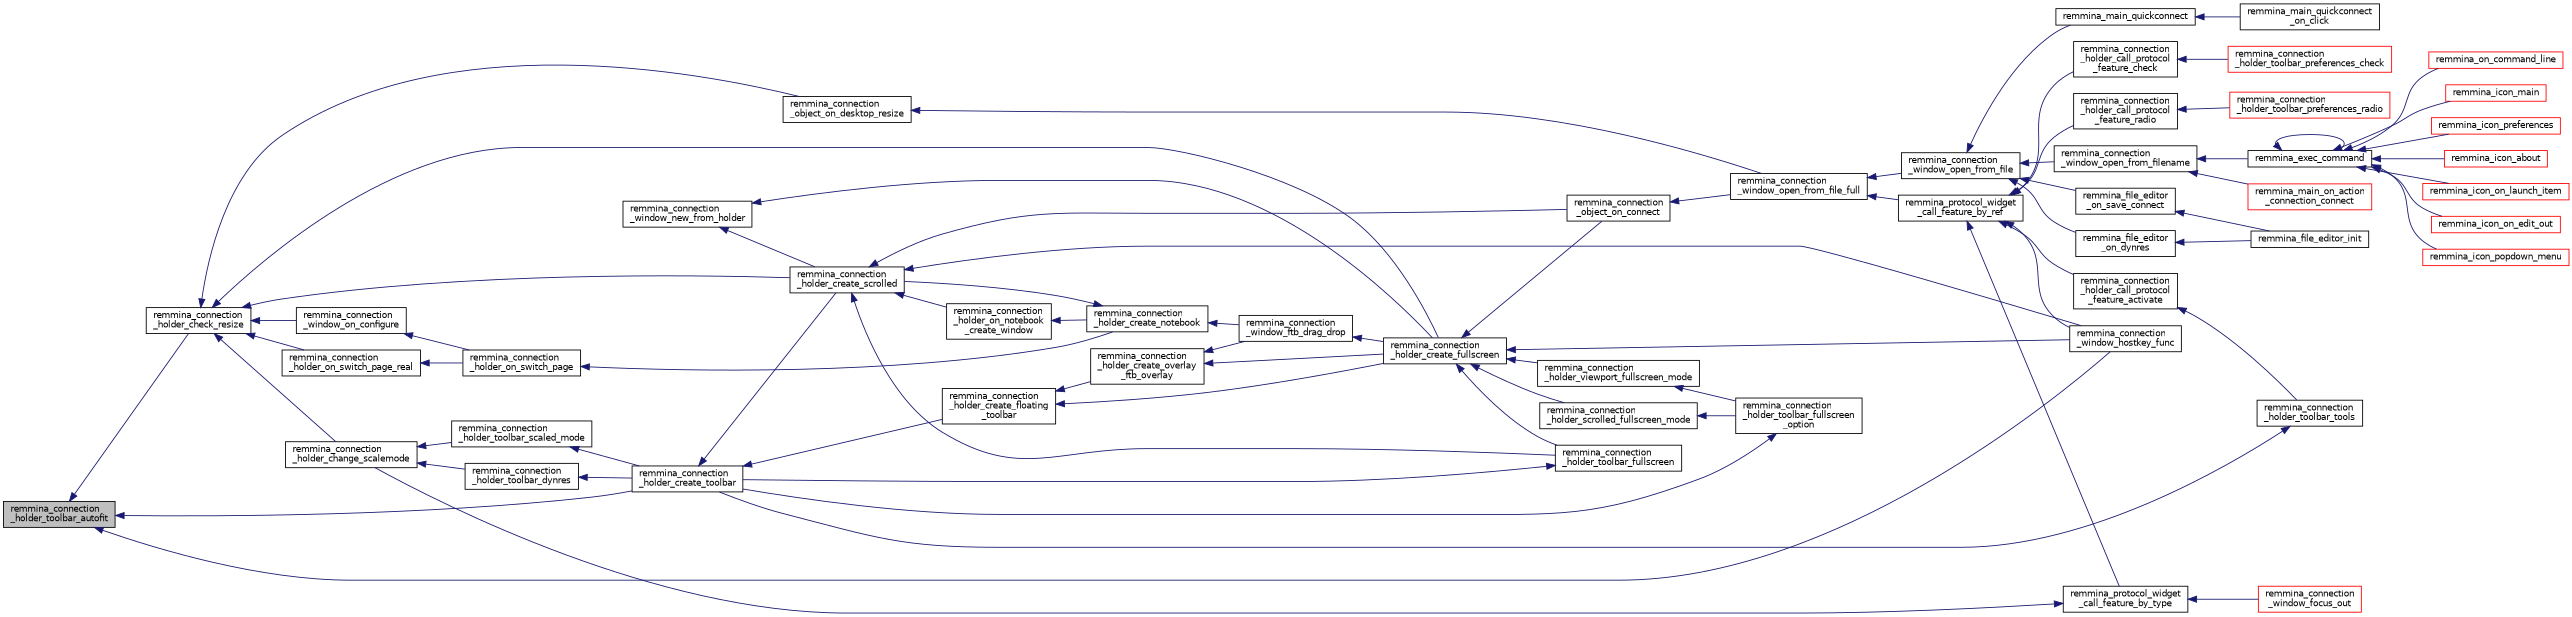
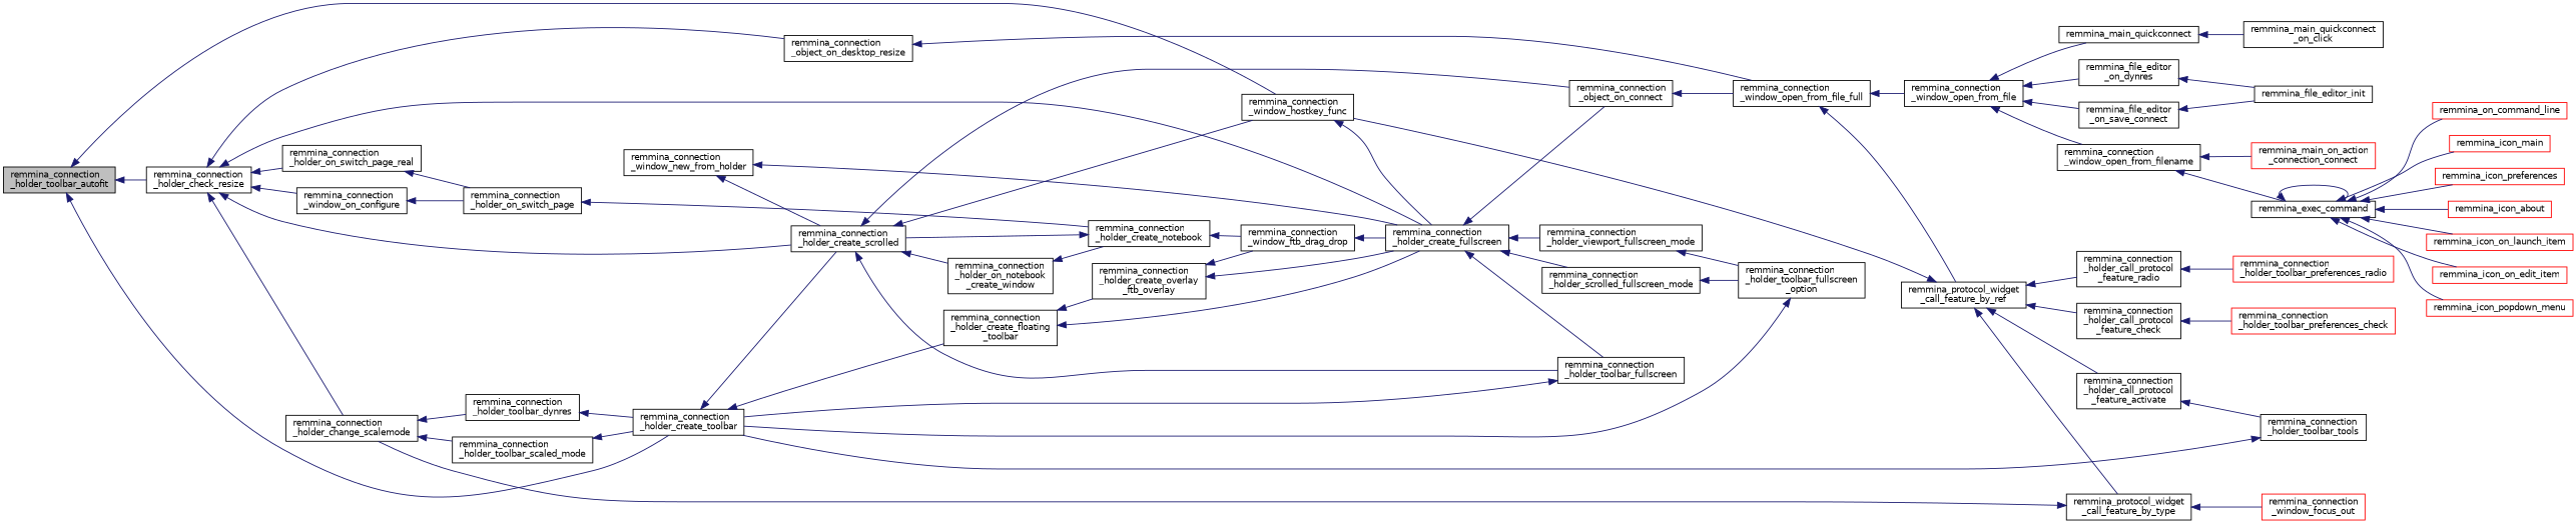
  digraph {
    rankdir=LR
    node [color=black fillcolor=white fontname=Helvetica fontsize=10 shape=record style=filled]
    edge [color=midnightblue dir=back fontname=Helvetica fontsize=10 labelfontname=Helvetica labelfontsize=10 style=solid]
    n1 [fillcolor=grey75 fontcolor=black height=0.2 label="remmina_connection\l_holder_toolbar_autofit" width=0.4]
    n2 [height=0.2 label="remmina_connection\l_holder_check_resize" width=0.4]
    n3 [height=0.2 label="remmina_connection\l_holder_create_toolbar" width=0.4]
    n4 [height=0.2 label="remmina_connection\l_window_hostkey_func" width=0.4]
    n5 [height=0.2 label="remmina_connection\l_holder_change_scalemode" width=0.4]
    n6 [height=0.2 label="remmina_connection\l_holder_create_fullscreen" width=0.4]
    n7 [height=0.2 label="remmina_connection\l_holder_create_scrolled" width=0.4]
    n8 [height=0.2 label="remmina_connection\l_window_on_configure" width=0.4]
    n9 [height=0.2 label="remmina_connection\l_holder_on_switch_page_real" width=0.4]
    n10 [height=0.2 label="remmina_connection\l_object_on_desktop_resize" width=0.4]
    n11 [height=0.2 label="remmina_connection\l_holder_create_floating\l_toolbar" width=0.4]
    n12 [height=0.2 label="remmina_connection\l_holder_toolbar_dynres" width=0.4]
    n13 [height=0.2 label="remmina_connection\l_holder_toolbar_scaled_mode" width=0.4]
    n14 [height=0.2 label="remmina_connection\l_holder_toolbar_fullscreen" width=0.4]
    n15 [height=0.2 label="remmina_connection\l_holder_viewport_fullscreen_mode" width=0.4]
    n16 [height=0.2 label="remmina_connection\l_holder_scrolled_fullscreen_mode" width=0.4]
    n17 [height=0.2 label="remmina_connection\l_object_on_connect" width=0.4]
    n18 [height=0.2 label="remmina_connection\l_holder_on_notebook\l_create_window" width=0.4]
    n19 [height=0.2 label="remmina_connection\l_holder_on_switch_page" width=0.4]
    n20 [height=0.2 label="remmina_connection\l_window_open_from_file_full" width=0.4]
    n21 [height=0.2 label="remmina_connection\l_holder_create_overlay\l_ftb_overlay" width=0.4]
    n22 [height=0.2 label="remmina_connection\l_window_ftb_drag_drop" width=0.4]
    n23 [height=0.2 label="remmina_connection\l_holder_toolbar_fullscreen\l_option" width=0.4]
    n24 [height=0.2 label="remmina_connection\l_window_open_from_file" width=0.4]
    n25 [height=0.2 label="remmina_protocol_widget\l_call_feature_by_ref" width=0.4]
    n26 [height=0.2 label="remmina_connection\l_window_open_from_filename" width=0.4]
    n27 [height=0.2 label="remmina_file_editor\l_on_dynres" width=0.4]
    n28 [height=0.2 label="remmina_file_editor\l_on_save_connect" width=0.4]
    n29 [height=0.2 label=remmina_main_quickconnect width=0.4]
    n30 [height=0.2 label="remmina_connection\l_holder_call_protocol\l_feature_radio" width=0.4]
    n31 [height=0.2 label="remmina_connection\l_holder_call_protocol\l_feature_check" width=0.4]
    n32 [height=0.2 label="remmina_connection\l_holder_call_protocol\l_feature_activate" width=0.4]
    n33 [height=0.2 label="remmina_protocol_widget\l_call_feature_by_type" width=0.4]
    n34 [height=0.2 label=remmina_exec_command width=0.4]
    n35 [color=red height=0.2 label="remmina_main_on_action\l_connection_connect" width=0.4]
    n36 [height=0.2 label=remmina_file_editor_init width=0.4]
    n37 [height=0.2 label="remmina_main_quickconnect\l_on_click" width=0.4]
    n38 [color=red height=0.2 label=remmina_on_command_line width=0.4]
    n39 [color=red height=0.2 label=remmina_icon_main width=0.4]
    n40 [color=red height=0.2 label=remmina_icon_preferences width=0.4]
    n41 [color=red height=0.2 label=remmina_icon_about width=0.4]
    n42 [color=red height=0.2 label=remmina_icon_on_launch_item width=0.4]
-   n43 [color=red height=0.2 label=remmina_icon_on_edit_out width=0.4]
+   n43 [color=red height=0.2 label=remmina_icon_on_edit_item width=0.4]
    n44 [color=red height=0.2 label=remmina_icon_popdown_menu width=0.4]
    n45 [color=red height=0.2 label="remmina_connection\l_holder_toolbar_preferences_radio" width=0.4]
    n46 [color=red height=0.2 label="remmina_connection\l_holder_toolbar_preferences_check" width=0.4]
    n47 [height=0.2 label="remmina_connection\l_holder_toolbar_tools" width=0.4]
    n48 [color=red height=0.2 label="remmina_connection\l_window_focus_out" width=0.4]
    n49 [height=0.2 label="remmina_connection\l_holder_create_notebook" width=0.4]
    n50 [height=0.2 label="remmina_connection\l_window_new_from_holder" width=0.4]
    n1 -> n2
    n1 -> n3
    n1 -> n4
    n2 -> n5
    n2 -> n6
    n2 -> n7
    n2 -> n8
    n2 -> n9
    n2 -> n10
    n3 -> n7
    n3 -> n11
    n5 -> n12
    n5 -> n13
-   n6 -> n4
+   n4 -> n6
    n6 -> n14
    n6 -> n15
    n6 -> n16
    n6 -> n17
    n7 -> n4
    n7 -> n14
    n7 -> n17
    n7 -> n18
    n8 -> n19
    n9 -> n19
    n10 -> n20
    n11 -> n6
    n11 -> n21
    n12 -> n3
    n13 -> n3
    n14 -> n3
    n15 -> n23
    n16 -> n23
    n17 -> n20
    n18 -> n49
    n19 -> n49
    n20 -> n24
    n20 -> n25
    n21 -> n6
    n21 -> n22
    n22 -> n6
    n23 -> n3
    n24 -> n26
    n24 -> n27
    n24 -> n28
    n24 -> n29
    n25 -> n4
    n25 -> n30
    n25 -> n31
    n25 -> n32
    n25 -> n33
    n26 -> n34
    n26 -> n35
    n27 -> n36
    n28 -> n36
    n29 -> n37
    n30 -> n45
    n31 -> n46
    n32 -> n47
    n33 -> n5
    n33 -> n48
    n34 -> n34
    n34 -> n38
    n34 -> n39
    n34 -> n40
    n34 -> n41
    n34 -> n42
    n34 -> n43
    n34 -> n44
    n47 -> n3
    n49 -> n7
    n49 -> n22
    n50 -> n6
    n50 -> n7
  }
